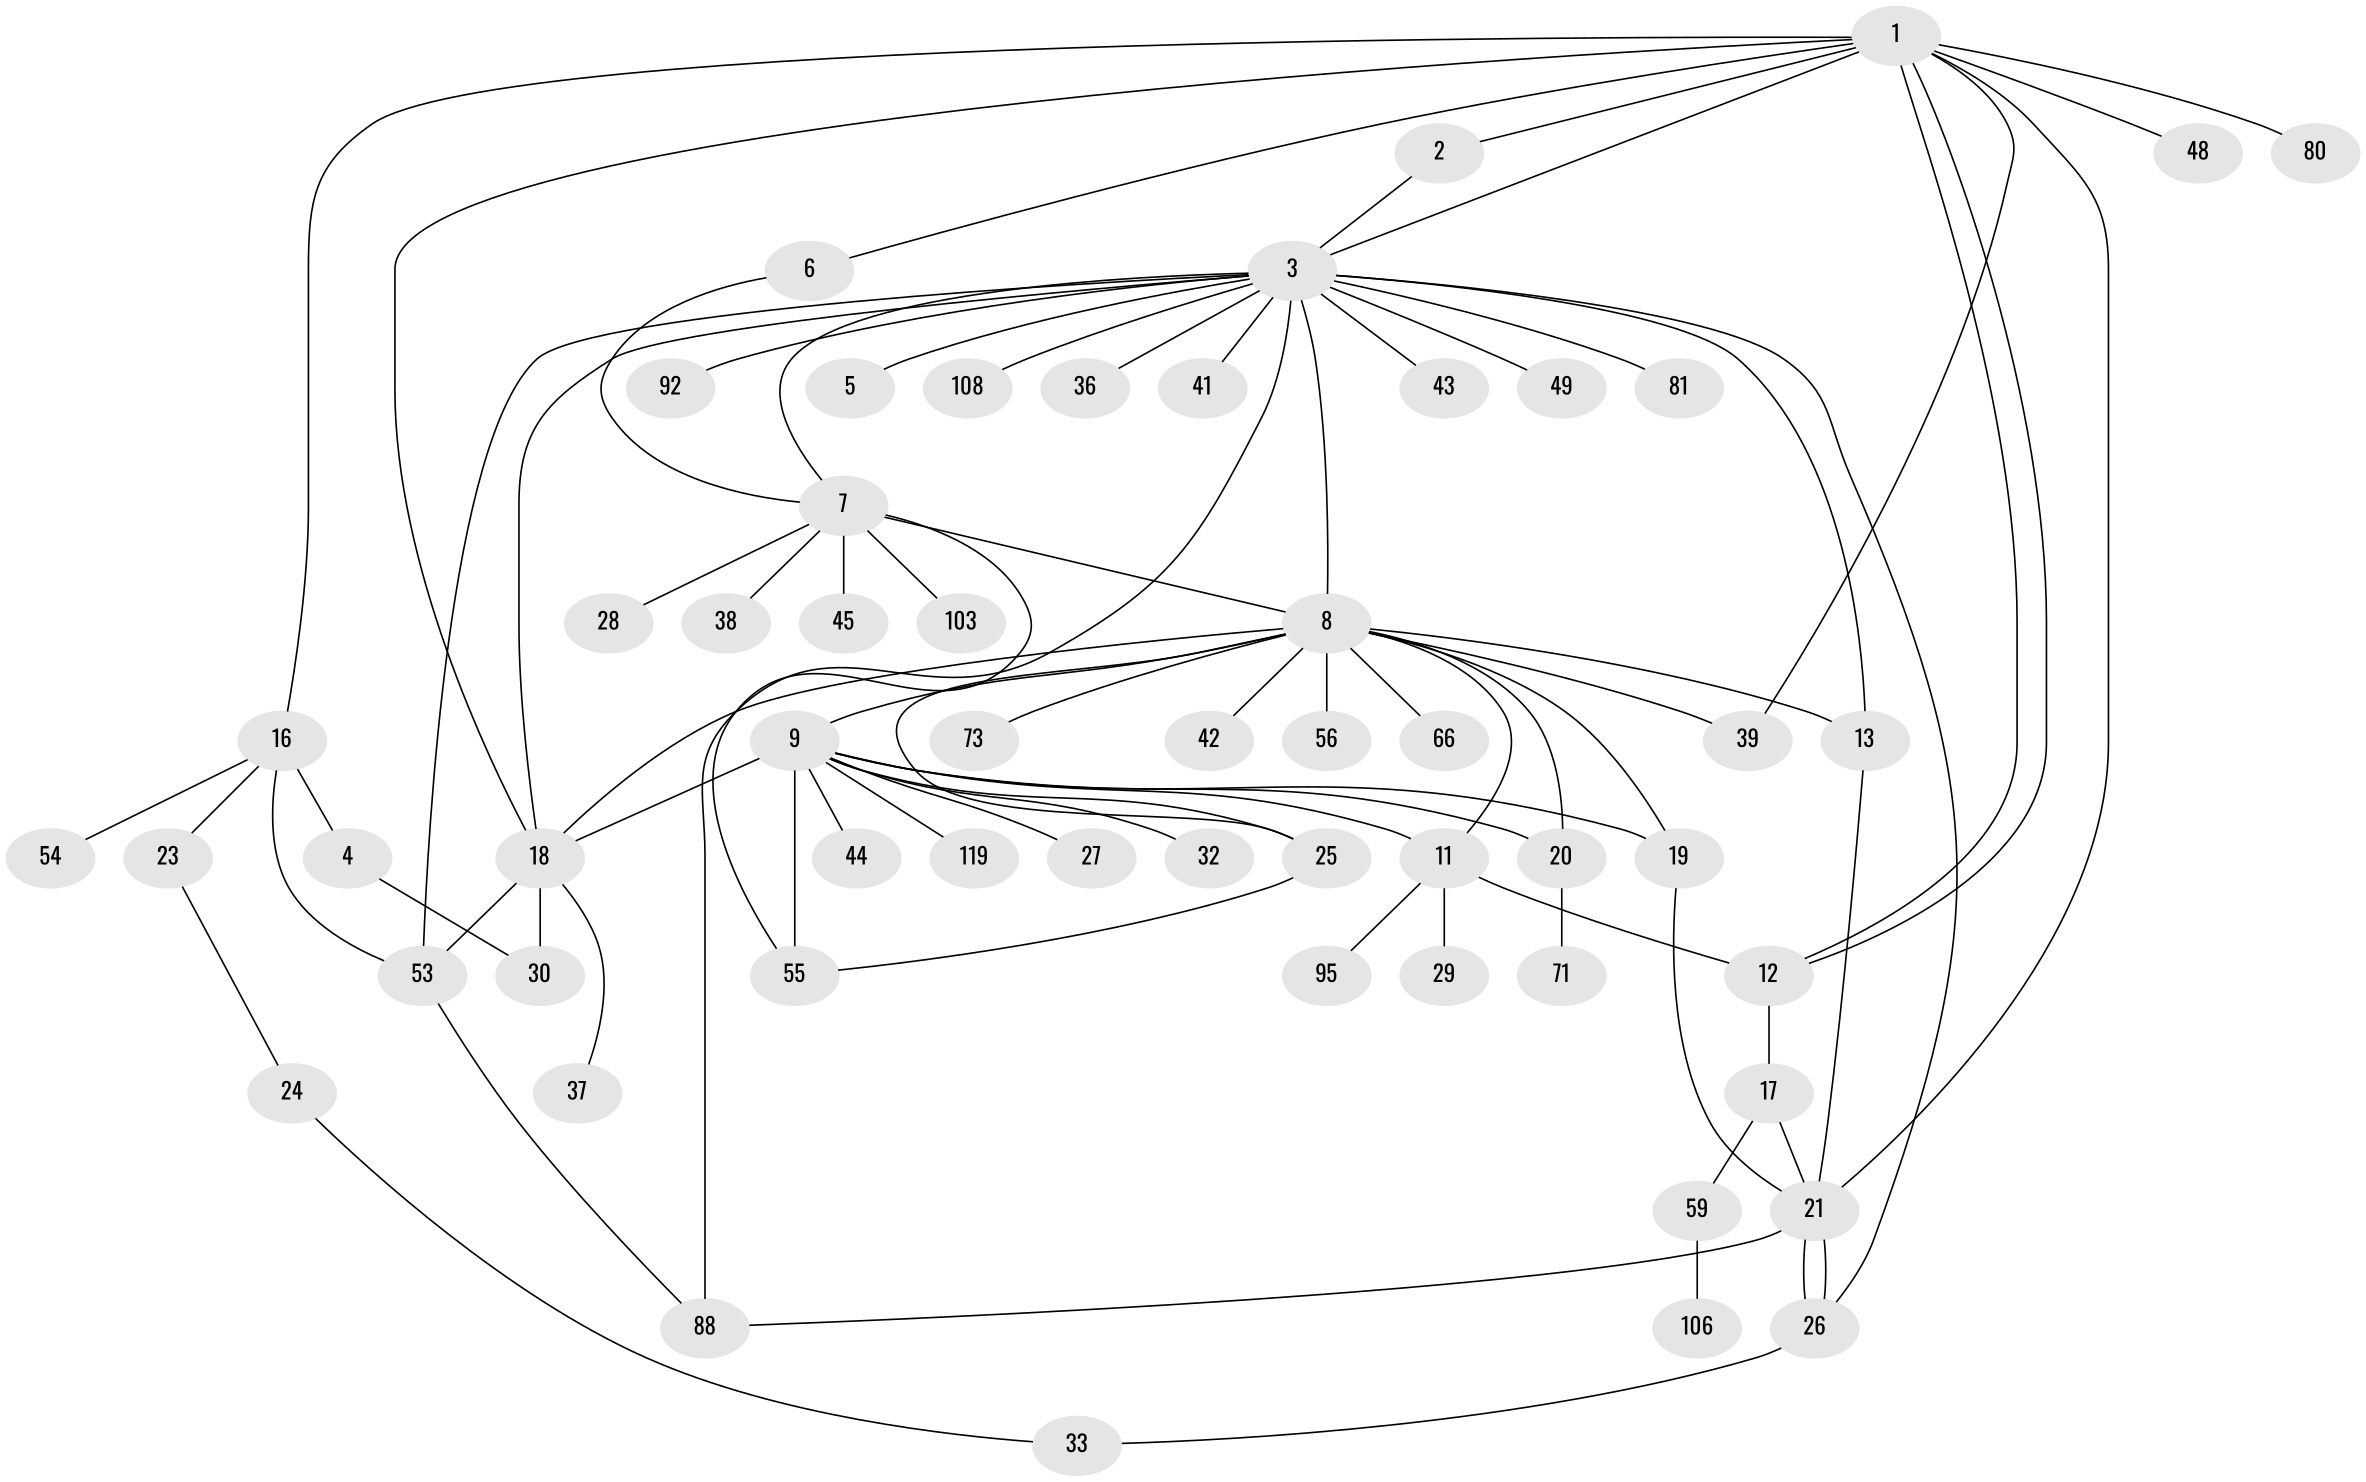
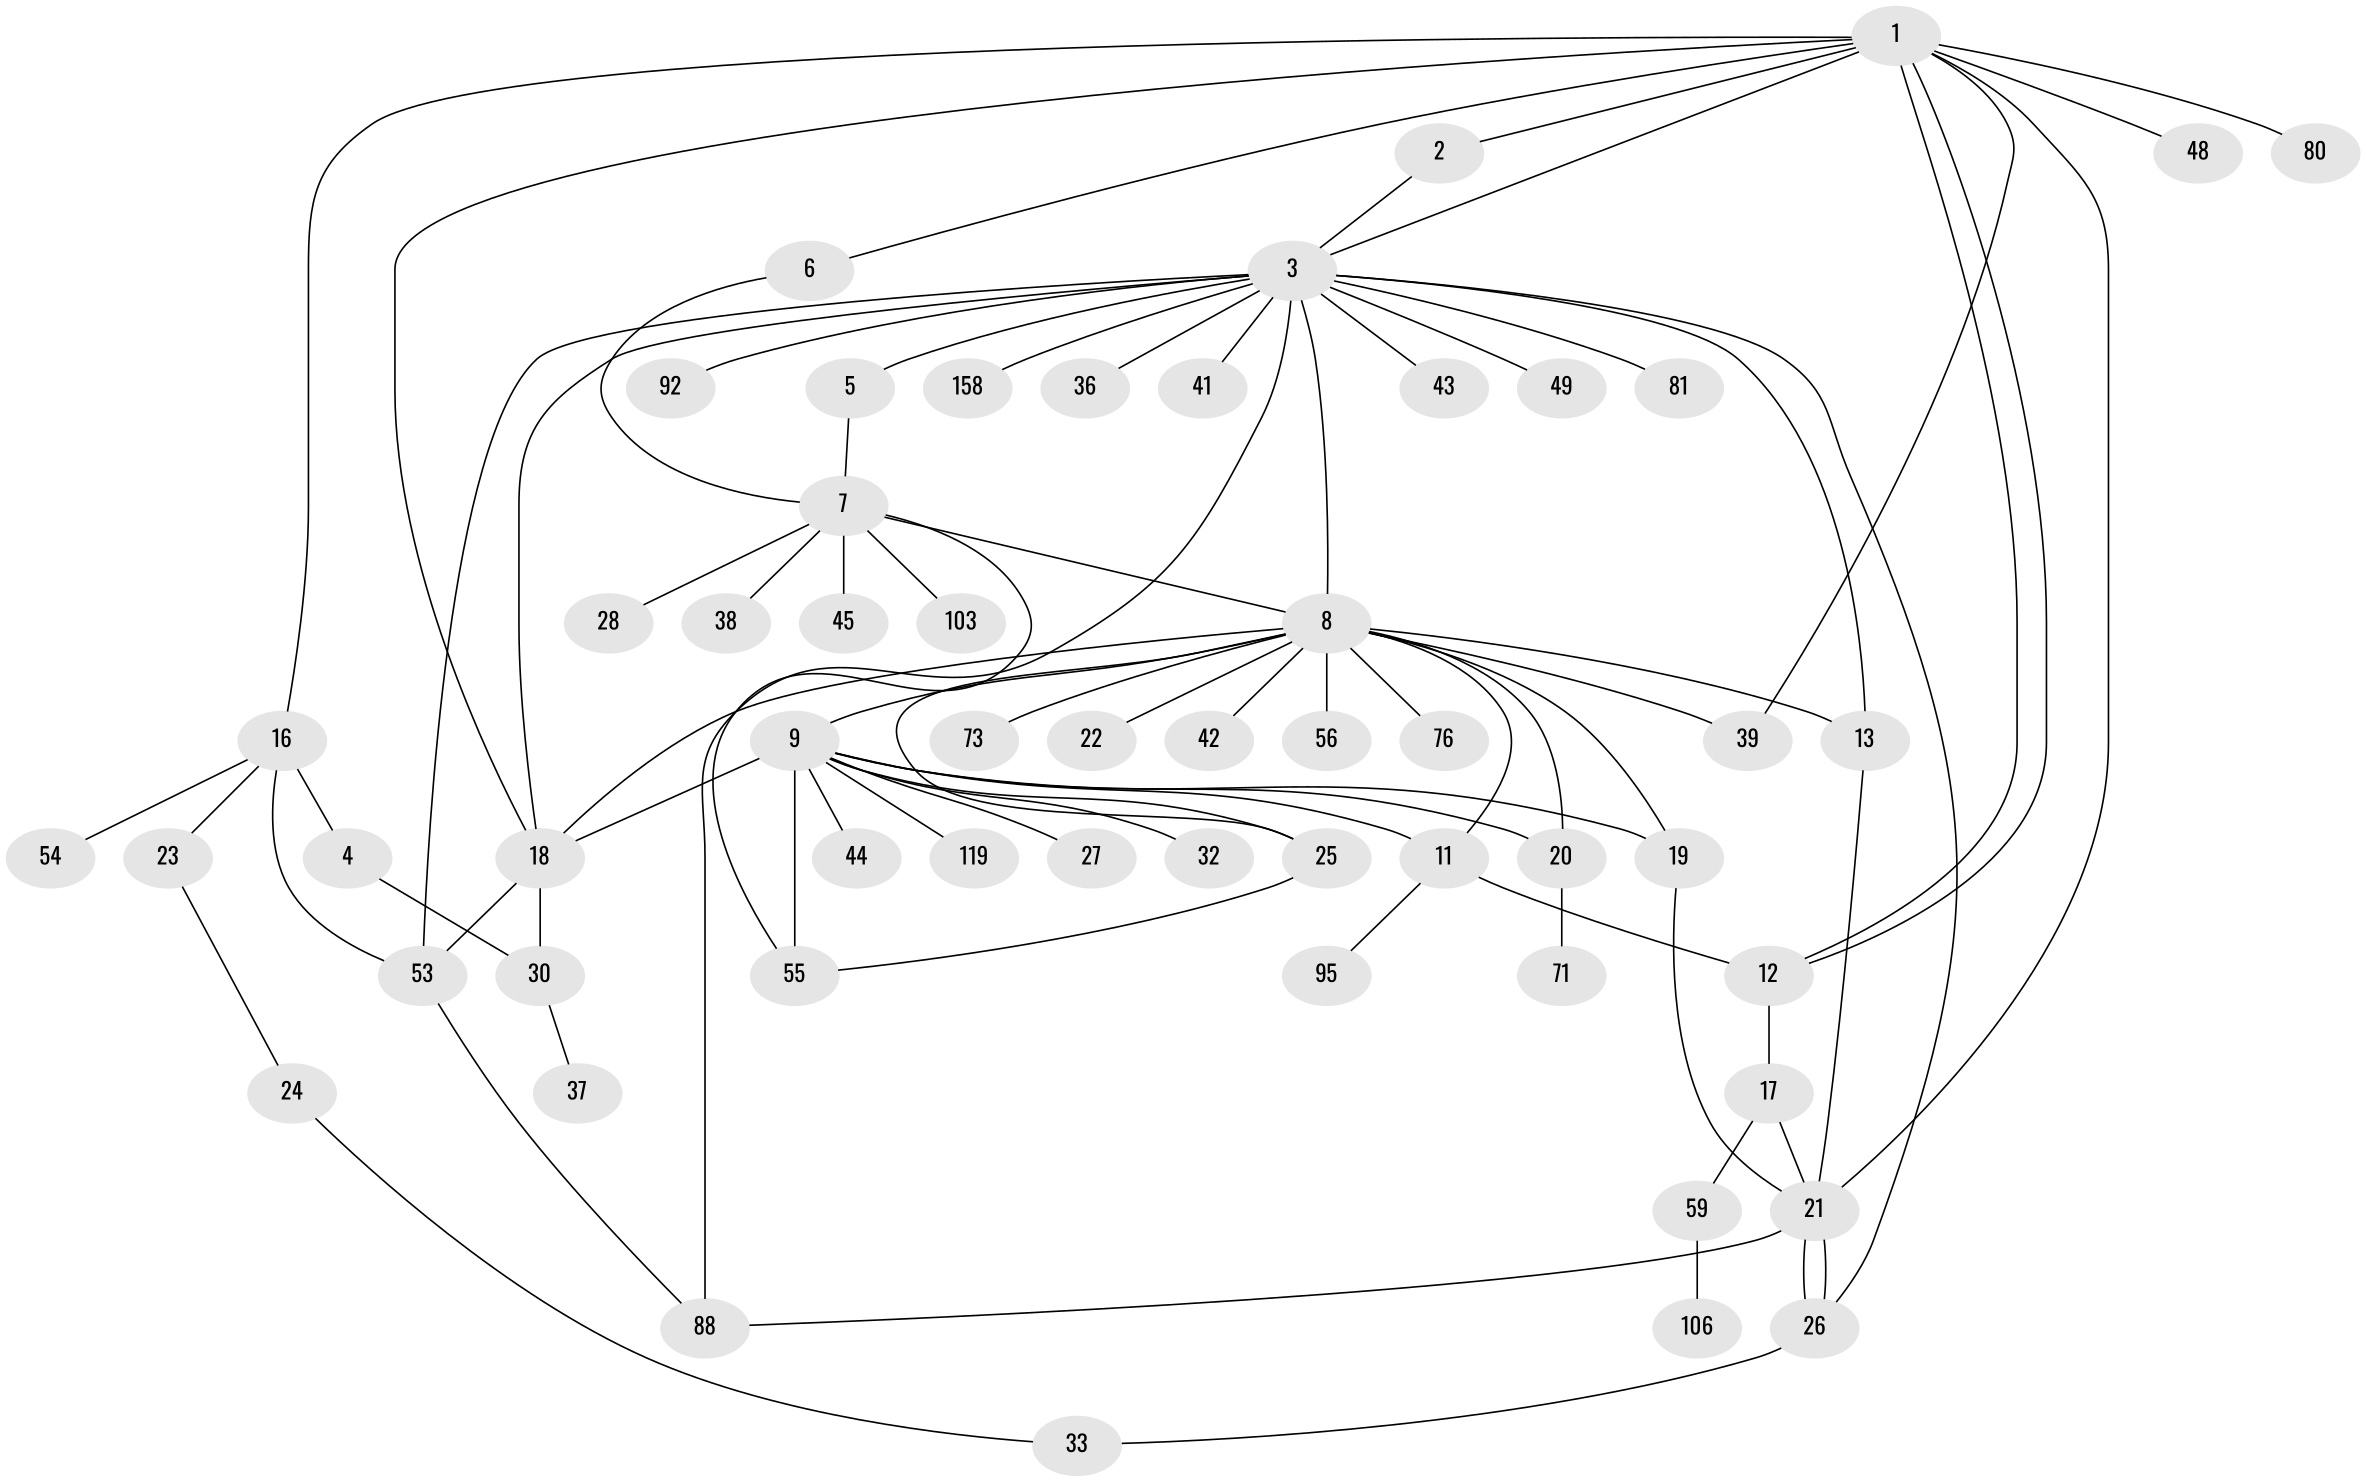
  graph {
    fontname=Oswald
    node [color=gray90 fontname=Oswald style=filled]
    edge [fontname=Oswald]
    1
    2
    3
    6
    12 [super="+115+56+34+31"]
    16 [super="+100"]
    18 [super="+86+111+72"]
    21 [super="+68+114+87+62+75"]
    39
    48
    80
    8 [super="+35+57+105+10"]
    5
    13 [super="+52+67+112+110+118+84"]
    26 [super="+77+98"]
    36
    41
    43 [super="+102"]
    49
    53 [super="+104+117+97"]
    n21 [label=88]
    81
    92
-   108
+   108 [label=158]
    4
    30
    7
    28
    38
    45
    55 [super="+69+79+82+76"]
    103
+   22
    9 [super="+40+65+14"]
    11
    19
    20
    25 [super="+88+61"]
    42 [super="+74"]
    n40 [label=56]
-   66
+   66 [label=76]
    73
    17
    23
    54 [super="+64"]
    37
    33
    27
    32
    44
    119
-   29
    n53 [label=95]
    71
    59
    24
    106
    1 -- 2
    1 -- 3
    1 -- 6
    1 -- 12
    1 -- 12
    1 -- 16 [weight=2]
    1 -- 18
    1 -- 21
    1 -- 39
    1 -- 48
    1 -- 80
    2 -- 3
    3 -- 18
    3 -- 8
    3 -- 5
    3 -- 13
    3 -- 26
    3 -- 36
    3 -- 41
    3 -- 43
    3 -- 49
    3 -- 53
    3 -- n21
    3 -- 81
    3 -- 92
    3 -- 108
    6 -- 7
    12 -- 17
    16 -- 53
    16 -- 4
    16 -- 23
    16 -- 54
    18 -- 53
    18 -- 30
-   18 -- 37
+   30 -- 37
    21 -- 26
    21 -- 26
    21 -- n21
    8 -- 18
    8 -- 39
    8 -- 13
+   8 -- 22
    8 -- 9
    8 -- 11
    8 -- 19
    8 -- 20
    8 -- 25
    8 -- 42
    8 -- n40
    8 -- 66
    8 -- 73
-   3 -- 7
+   5 -- 7
    13 -- 21
    26 -- 33
    53 -- n21
    4 -- 30
    7 -- 8
    7 -- 28
    7 -- 38
    7 -- 45
    7 -- 55
    7 -- 103
    9 -- 18
    9 -- 55
    9 -- 11
    9 -- 19
    9 -- 20
    9 -- 25
    9 -- 27
    9 -- 32
    9 -- 44
    9 -- 119
    11 -- 12
-   11 -- 29
    11 -- n53
    19 -- 21
    20 -- 71
    25 -- 55
    17 -- 21
    17 -- 59
    23 -- 24
    59 -- 106
    24 -- 33
  }
